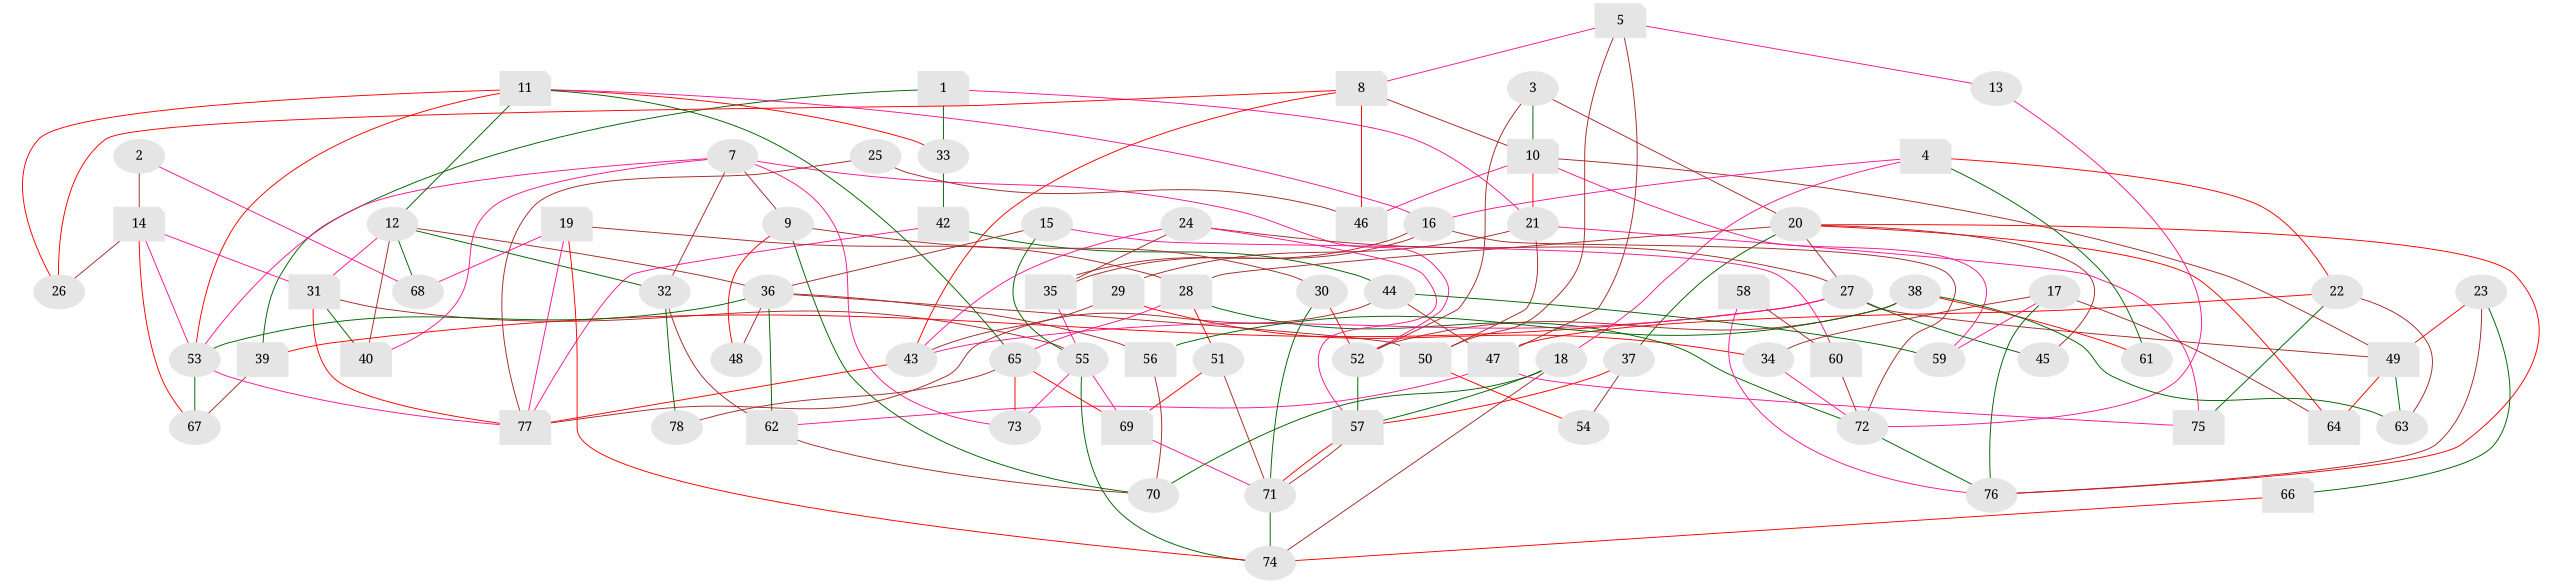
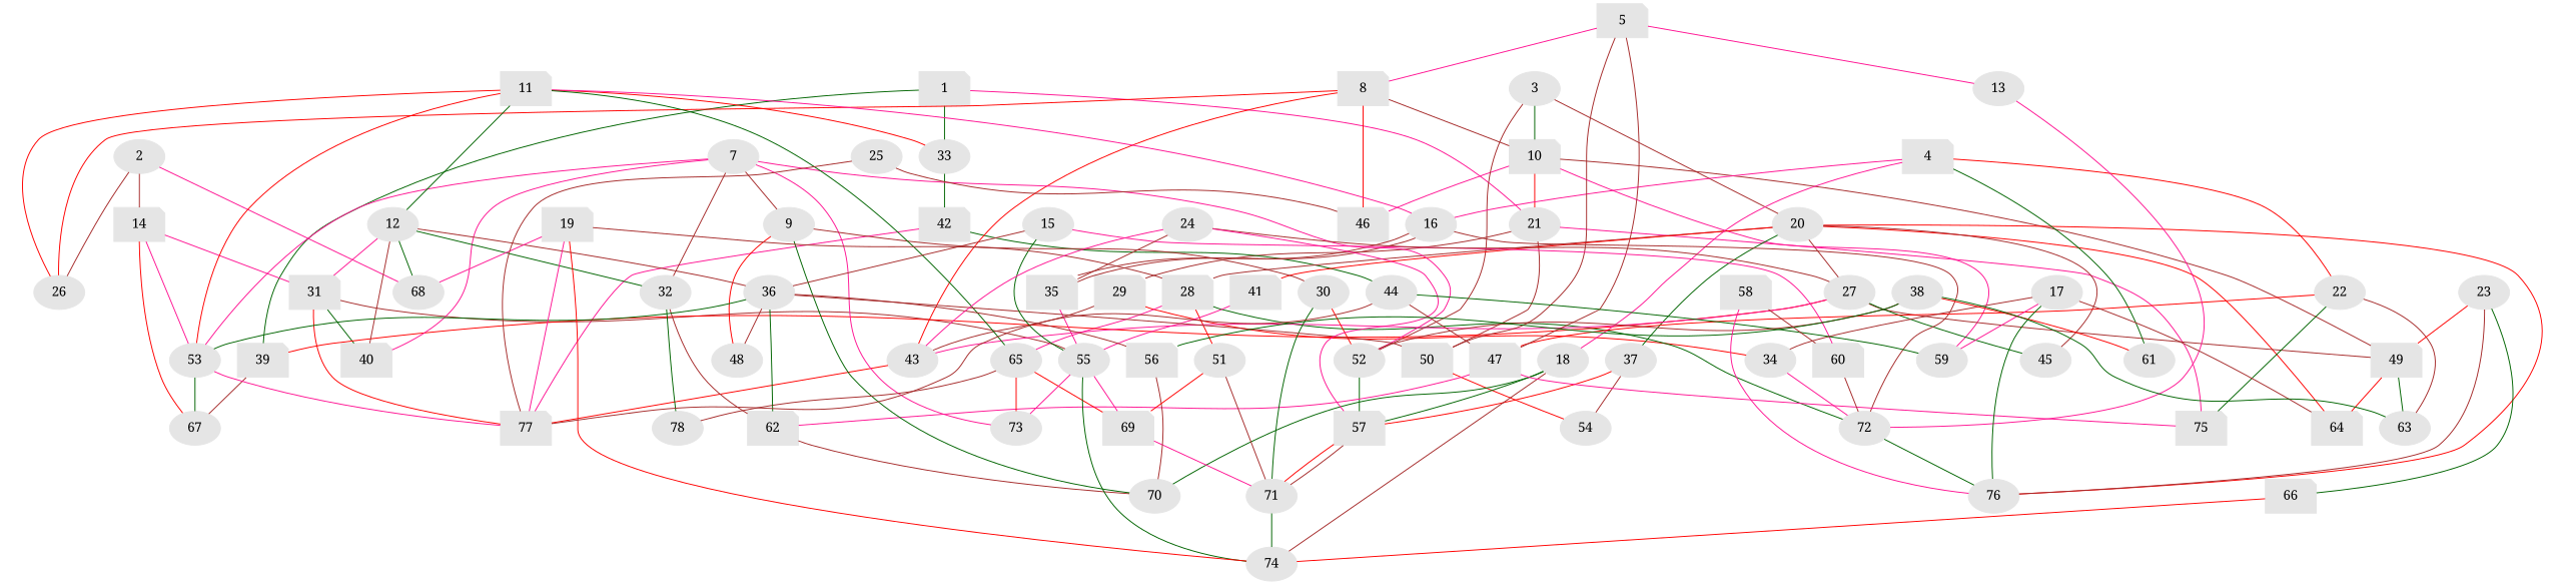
  graph {
    fontname="Noto Serif"
    node [color=gray90 fontname="Noto Serif" shape=ellipse style=filled]
    edge [color=brown fontname="Noto Serif"]
    1 [shape=note]
    21
    33
    39 [shape=note]
    50 [shape=note]
    29 [shape=note]
    75 [shape=note]
    42 [shape=note]
    67
    14 [shape=note]
    2
    68
    53
    26
    31 [shape=note]
    10 [shape=note]
    3
    20
    52
    46 [shape=note]
    49 [shape=note]
    59
    64 [shape=note]
    76
    28 [shape=note]
    27
    37
+   41 [shape=note]
    45
    57 [shape=note]
    4 [shape=note]
    16
    18
    22
    61
    72
    35 [shape=note]
    74
    70
    47 [shape=note]
    63
    5 [shape=note]
    8 [shape=note]
    13
    43
    62 [shape=note]
    54
    23
    66 [shape=note]
    7
    9
    32
    40 [shape=note]
    73
    30
    48
    78
    77 [shape=note]
    71
    11 [shape=note]
    12
    65
    36
    69 [shape=note]
    55
    56 [shape=note]
    15
    60 [shape=note]
    17
    34
    19 [shape=note]
    51
    24
    25
    44
    38
    58 [shape=note]
    1 -- 21 [color=deeppink]
    1 -- 33 [color=darkgreen]
    1 -- 39 [color=darkgreen]
    21 -- 50
    21 -- 29
    21 -- 75 [color=deeppink]
    33 -- 42 [color=darkgreen]
    39 -- 67
    50 -- 54 [color=red]
    29 -- 43
    29 -- 34 [color=red]
    42 -- 77 [color=deeppink]
    42 -- 44 [color=darkgreen]
    14 -- 67 [color=red]
    14 -- 53 [color=deeppink]
-   14 -- 26
+   2 -- 26
    14 -- 31 [color=deeppink]
    2 -- 14
    2 -- 68 [color=deeppink]
    53 -- 67 [color=darkgreen]
    53 -- 77 [color=deeppink]
    31 -- 40 [color=darkgreen]
    31 -- 77 [color=red]
    31 -- 55
    10 -- 21 [color=red]
    10 -- 46 [color=deeppink]
    10 -- 49
    10 -- 59 [color=deeppink]
    3 -- 10 [color=darkgreen]
    3 -- 20
    3 -- 52
    20 -- 64 [color=red]
    20 -- 76 [color=red]
    20 -- 28
    20 -- 27
    20 -- 37 [color=darkgreen]
+   20 -- 41 [color=red]
    20 -- 45
    52 -- 57 [color=darkgreen]
    49 -- 64 [color=red]
    49 -- 63 [color=darkgreen]
    28 -- 72 [color=darkgreen]
    28 -- 65 [color=deeppink]
    28 -- 51 [color=red]
    27 -- 39 [color=red]
    27 -- 49
    27 -- 45 [color=darkgreen]
    27 -- 43 [color=deeppink]
    37 -- 57 [color=red]
    37 -- 54
+   41 -- 55 [color=deeppink]
    57 -- 71 [color=red]
    57 -- 71
    4 -- 16 [color=deeppink]
    4 -- 18 [color=deeppink]
    4 -- 22 [color=red]
    4 -- 61 [color=darkgreen]
    16 -- 72
    16 -- 35
    16 -- 35
    18 -- 57 [color=darkgreen]
    18 -- 74
    18 -- 70 [color=darkgreen]
    22 -- 75 [color=darkgreen]
    22 -- 47 [color=red]
    22 -- 63
    72 -- 76 [color=darkgreen]
    35 -- 55 [color=deeppink]
    47 -- 75 [color=deeppink]
    47 -- 62 [color=deeppink]
    5 -- 50
    5 -- 47
    5 -- 8 [color=deeppink]
    5 -- 13 [color=deeppink]
    8 -- 26 [color=red]
    8 -- 10
    8 -- 46 [color=red]
    8 -- 43 [color=red]
    13 -- 72 [color=deeppink]
    43 -- 77 [color=red]
    62 -- 70
    23 -- 49 [color=red]
    23 -- 76
    23 -- 66 [color=darkgreen]
    66 -- 74 [color=red]
    7 -- 53 [color=deeppink]
    7 -- 52 [color=deeppink]
    7 -- 9
    7 -- 32
    7 -- 40 [color=deeppink]
    7 -- 73 [color=deeppink]
    9 -- 70 [color=darkgreen]
    9 -- 30
    9 -- 48 [color=red]
    32 -- 62
    32 -- 78 [color=darkgreen]
    30 -- 52 [color=red]
    30 -- 71 [color=darkgreen]
    71 -- 74 [color=darkgreen]
    11 -- 33 [color=red]
    11 -- 53 [color=red]
    11 -- 26 [color=red]
    11 -- 16 [color=deeppink]
    11 -- 12 [color=darkgreen]
    11 -- 65 [color=darkgreen]
    12 -- 68 [color=darkgreen]
    12 -- 31 [color=deeppink]
    12 -- 32 [color=darkgreen]
    12 -- 40
    12 -- 36
    65 -- 73 [color=red]
    65 -- 78
    65 -- 69 [color=red]
    36 -- 50
    36 -- 53 [color=darkgreen]
    36 -- 62 [color=darkgreen]
    36 -- 48
    36 -- 56
    69 -- 71 [color=deeppink]
    55 -- 74 [color=darkgreen]
    55 -- 73 [color=deeppink]
    55 -- 69 [color=deeppink]
    56 -- 70
    15 -- 36
    15 -- 55 [color=darkgreen]
    15 -- 60 [color=deeppink]
    60 -- 72
    17 -- 59 [color=deeppink]
    17 -- 64
    17 -- 76 [color=darkgreen]
    17 -- 34
    34 -- 72 [color=deeppink]
    19 -- 68 [color=deeppink]
    19 -- 28
    19 -- 74 [color=red]
    19 -- 77 [color=deeppink]
    51 -- 71
    51 -- 69 [color=red]
    24 -- 27
    24 -- 57 [color=deeppink]
    24 -- 35
    24 -- 43 [color=deeppink]
    25 -- 46
    25 -- 77
    44 -- 59 [color=darkgreen]
    44 -- 47
    44 -- 77
    38 -- 52
    38 -- 61 [color=red]
    38 -- 63 [color=darkgreen]
    38 -- 56 [color=darkgreen]
    58 -- 76 [color=deeppink]
    58 -- 60
  }
